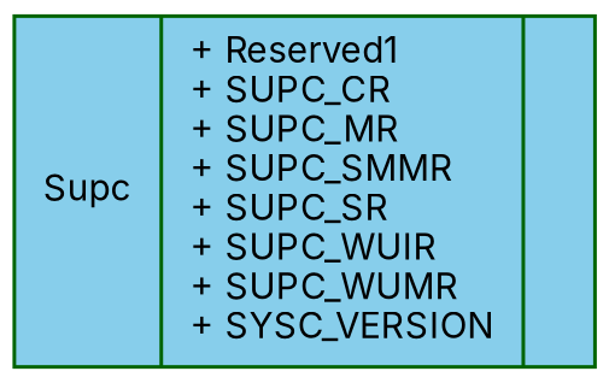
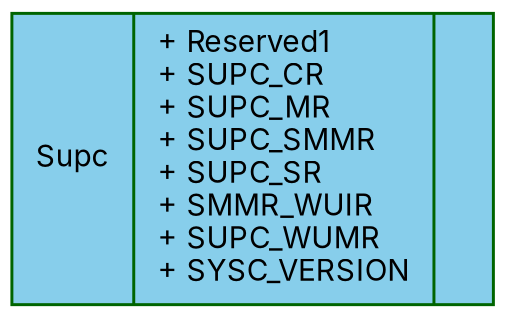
  digraph {
    rankdir=LR
    fontname=Inter
-   n1 [color=darkgreen fillcolor=skyblue fontcolor=black fontname=Inter fontsize=10 height=0.2 label="{Supc\n|+ Reserved1\l+ SUPC_CR\l+ SUPC_MR\l+ SUPC_SMMR\l+ SUPC_SR\l+ SUPC_WUIR\l+ SUPC_WUMR\l+ SYSC_VERSION\l|}" shape=record style=filled width=0.4]
+   n1 [color=darkgreen fillcolor=skyblue fontcolor=black fontname=Inter fontsize=10 height=0.2 label="{Supc\n|+ Reserved1\l+ SUPC_CR\l+ SUPC_MR\l+ SUPC_SMMR\l+ SUPC_SR\l+ SMMR_WUIR\l+ SUPC_WUMR\l+ SYSC_VERSION\l|}" shape=record style=filled width=0.4]
  }
